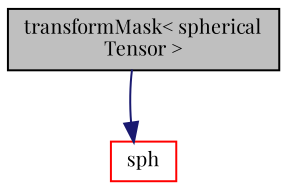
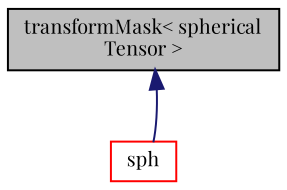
  digraph {
    rankdir=TB
    fontname="Playfair Display"
    node [fontname="Playfair Display" fontsize=10 shape=record]
    n1 [color=black fillcolor=grey75 fontcolor=black height=0.2 label="transformMask\< spherical\lTensor \>" style=filled width=0.4]
    n2 [color=red height=0.2 label=sph width=0.4]
-   n1 -> n2 [color=midnightblue fontname="Playfair Display" fontsize=10 labelfontname=Helvetica labelfontsize=10 style=solid]
+   n2 -> n1 [color=midnightblue fontname="Playfair Display" fontsize=10 labelfontname=Helvetica labelfontsize=10 style=solid]
  }
